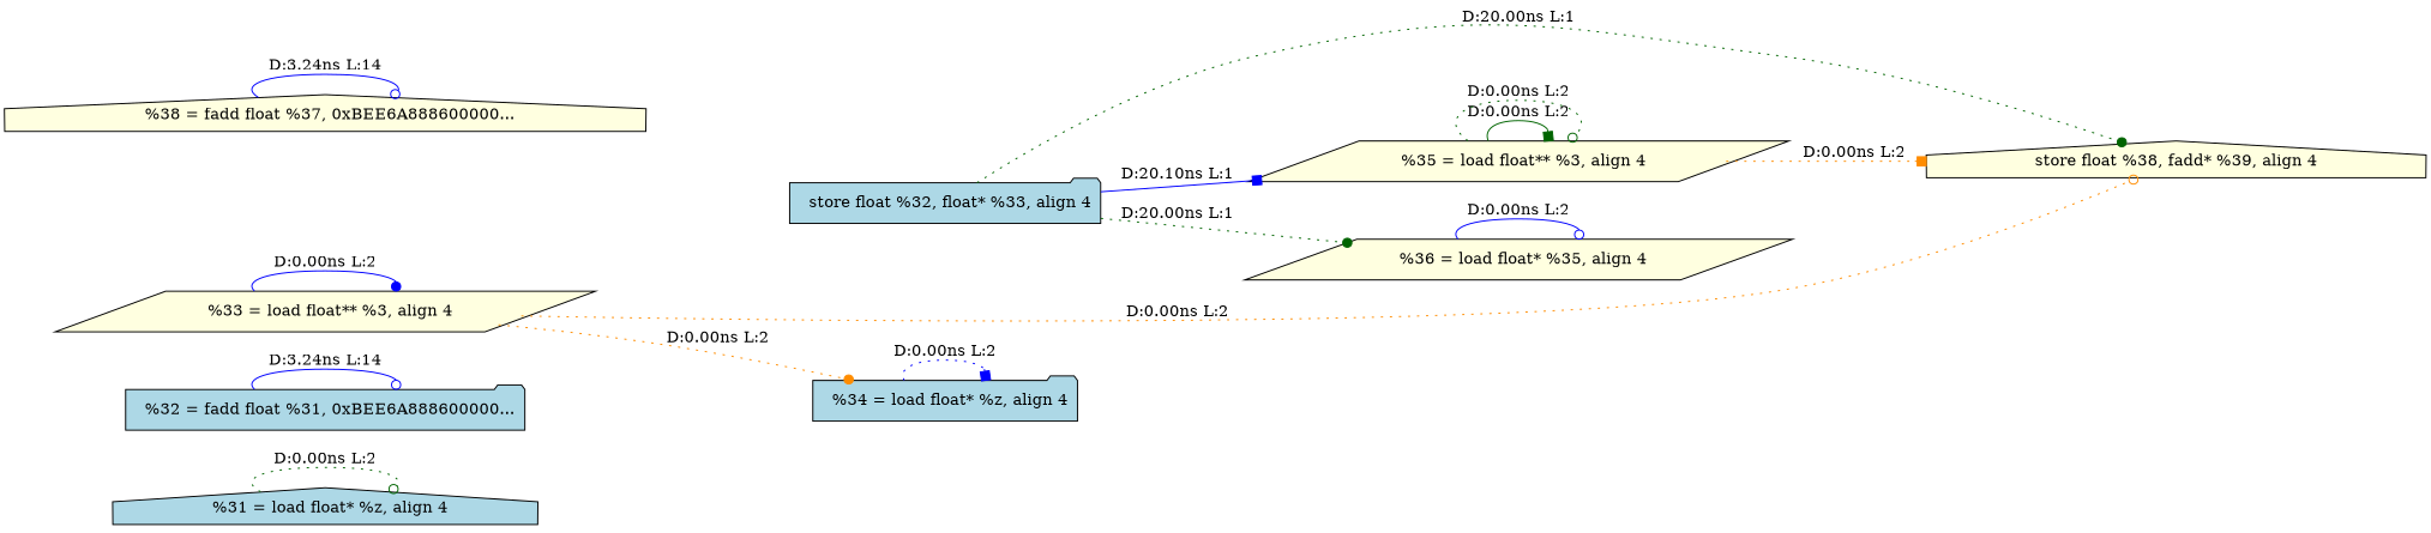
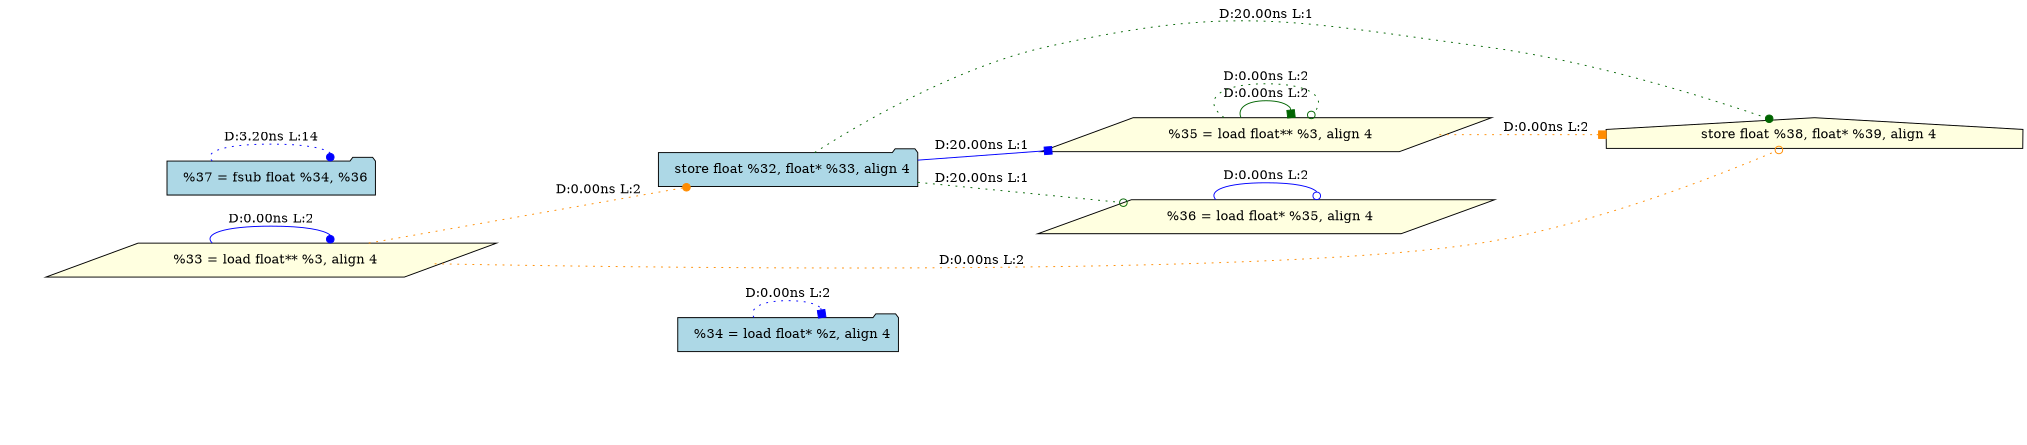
  digraph {
    rankdir=LR
    node [fillcolor=lightblue shape=folder style=filled]
    edge [arrowhead=odot color=blue style=dotted]
-   n1 [label="  %31 = load float* %z, align 4" shape=house]
-   n2 [label="  %32 = fadd float %31, 0xBEE6A888600000..."]
    n3 [fillcolor=lightyellow label="  %33 = load float** %3, align 4" shape=parallelogram]
    n4 [label="  store float %32, float* %33, align 4"]
-   n5 [fillcolor=lightyellow label="store float %38, fadd* %39, align 4" shape=house]
+   n5 [fillcolor=lightyellow label="  store float %38, float* %39, align 4" shape=house]
    n6 [fillcolor=lightyellow label="  %35 = load float** %3, align 4" shape=parallelogram]
    n7 [fillcolor=lightyellow label="  %36 = load float* %35, align 4" shape=parallelogram]
    n8 [label="  %34 = load float* %z, align 4"]
-   n10 [fillcolor=lightyellow label="  %38 = fadd float %37, 0xBEE6A888600000..." shape=house]
-   n1 -> n1 [color=darkgreen label="D:0.00ns L:2"]
-   n2 -> n2 [label="D:3.24ns L:14" style=solid]
+   n9 [label="  %37 = fsub float %34, %36"]
    n3 -> n3 [arrowhead=dot label="D:0.00ns L:2" style=solid]
-   n3 -> n8 [arrowhead=dot color=darkorange label="D:0.00ns L:2"]
+   n3 -> n4 [arrowhead=dot color=darkorange label="D:0.00ns L:2"]
    n3 -> n5 [color=darkorange label="D:0.00ns L:2"]
    n4 -> n5 [arrowhead=dot color=darkgreen label="D:20.00ns L:1"]
-   n4 -> n6 [arrowhead=box label="D:20.10ns L:1" style=solid]
-   n4 -> n7 [arrowhead=dot color=darkgreen label="D:20.00ns L:1"]
+   n4 -> n6 [arrowhead=box label="D:20.00ns L:1" style=solid]
+   n4 -> n7 [color=darkgreen label="D:20.00ns L:1"]
    n6 -> n5 [arrowhead=box color=darkorange label="D:0.00ns L:2"]
    n6 -> n6 [arrowhead=box color=darkgreen label="D:0.00ns L:2" style=solid]
    n6 -> n6 [color=darkgreen label="D:0.00ns L:2"]
    n7 -> n7 [label="D:0.00ns L:2" style=solid]
    n8 -> n8 [arrowhead=box label="D:0.00ns L:2"]
-   n10 -> n10 [label="D:3.24ns L:14" style=solid]
+   n9 -> n9 [arrowhead=dot label="D:3.20ns L:14"]
  }
